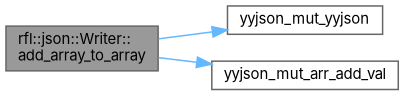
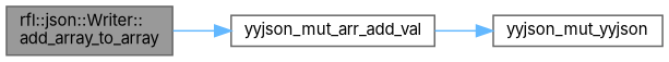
  digraph {
    fontname=Inter
    rankdir=LR
    node [color=grey40 fillcolor=white fontname=Inter fontsize=10 shape=box style=filled]
    edge [color=steelblue1 fontname=Inter fontsize=10 labelfontname=Helvetica labelfontsize=10 style=solid]
    n1 [color=gray40 fillcolor=grey60 fontcolor=black height=0.2 label="rfl::json::Writer::\ladd_array_to_array" width=0.4]
    n2 [height=0.2 label=yyjson_mut_yyjson width=0.4]
    n3 [height=0.2 label=yyjson_mut_arr_add_val width=0.4]
-   n1 -> n2
+   n3 -> n2
    n1 -> n3
  }
